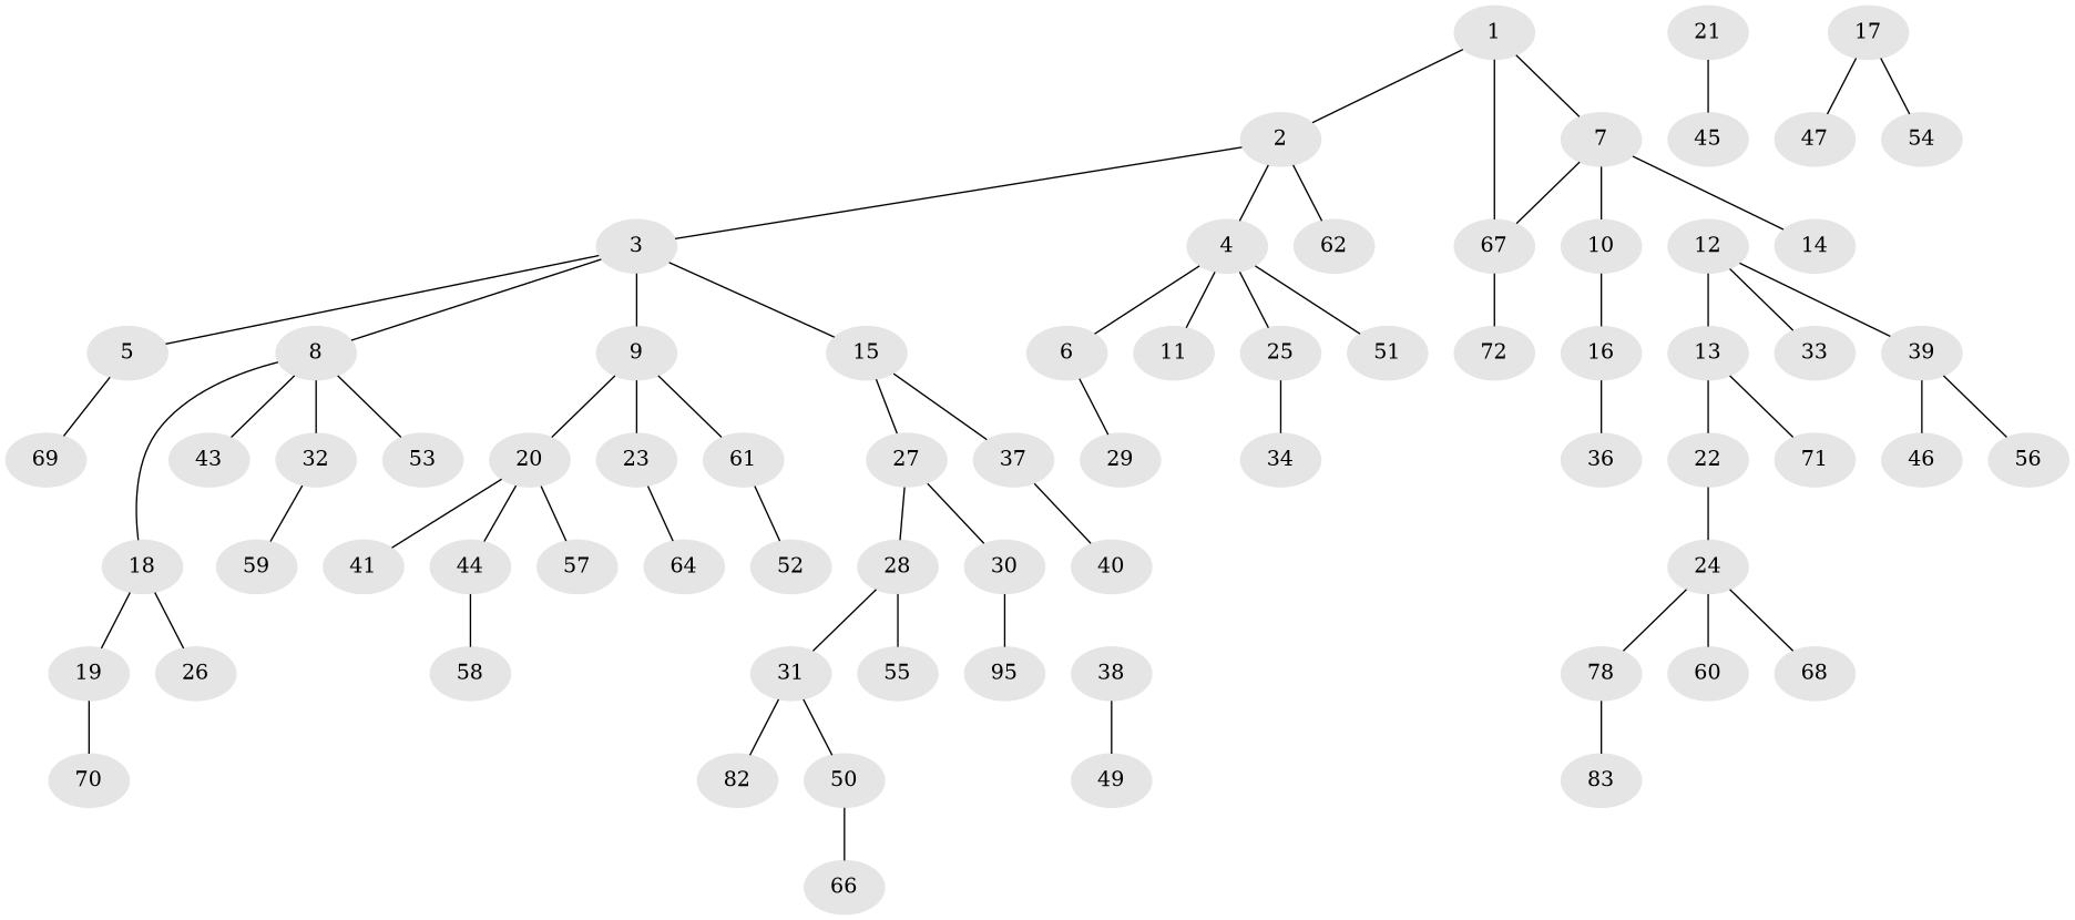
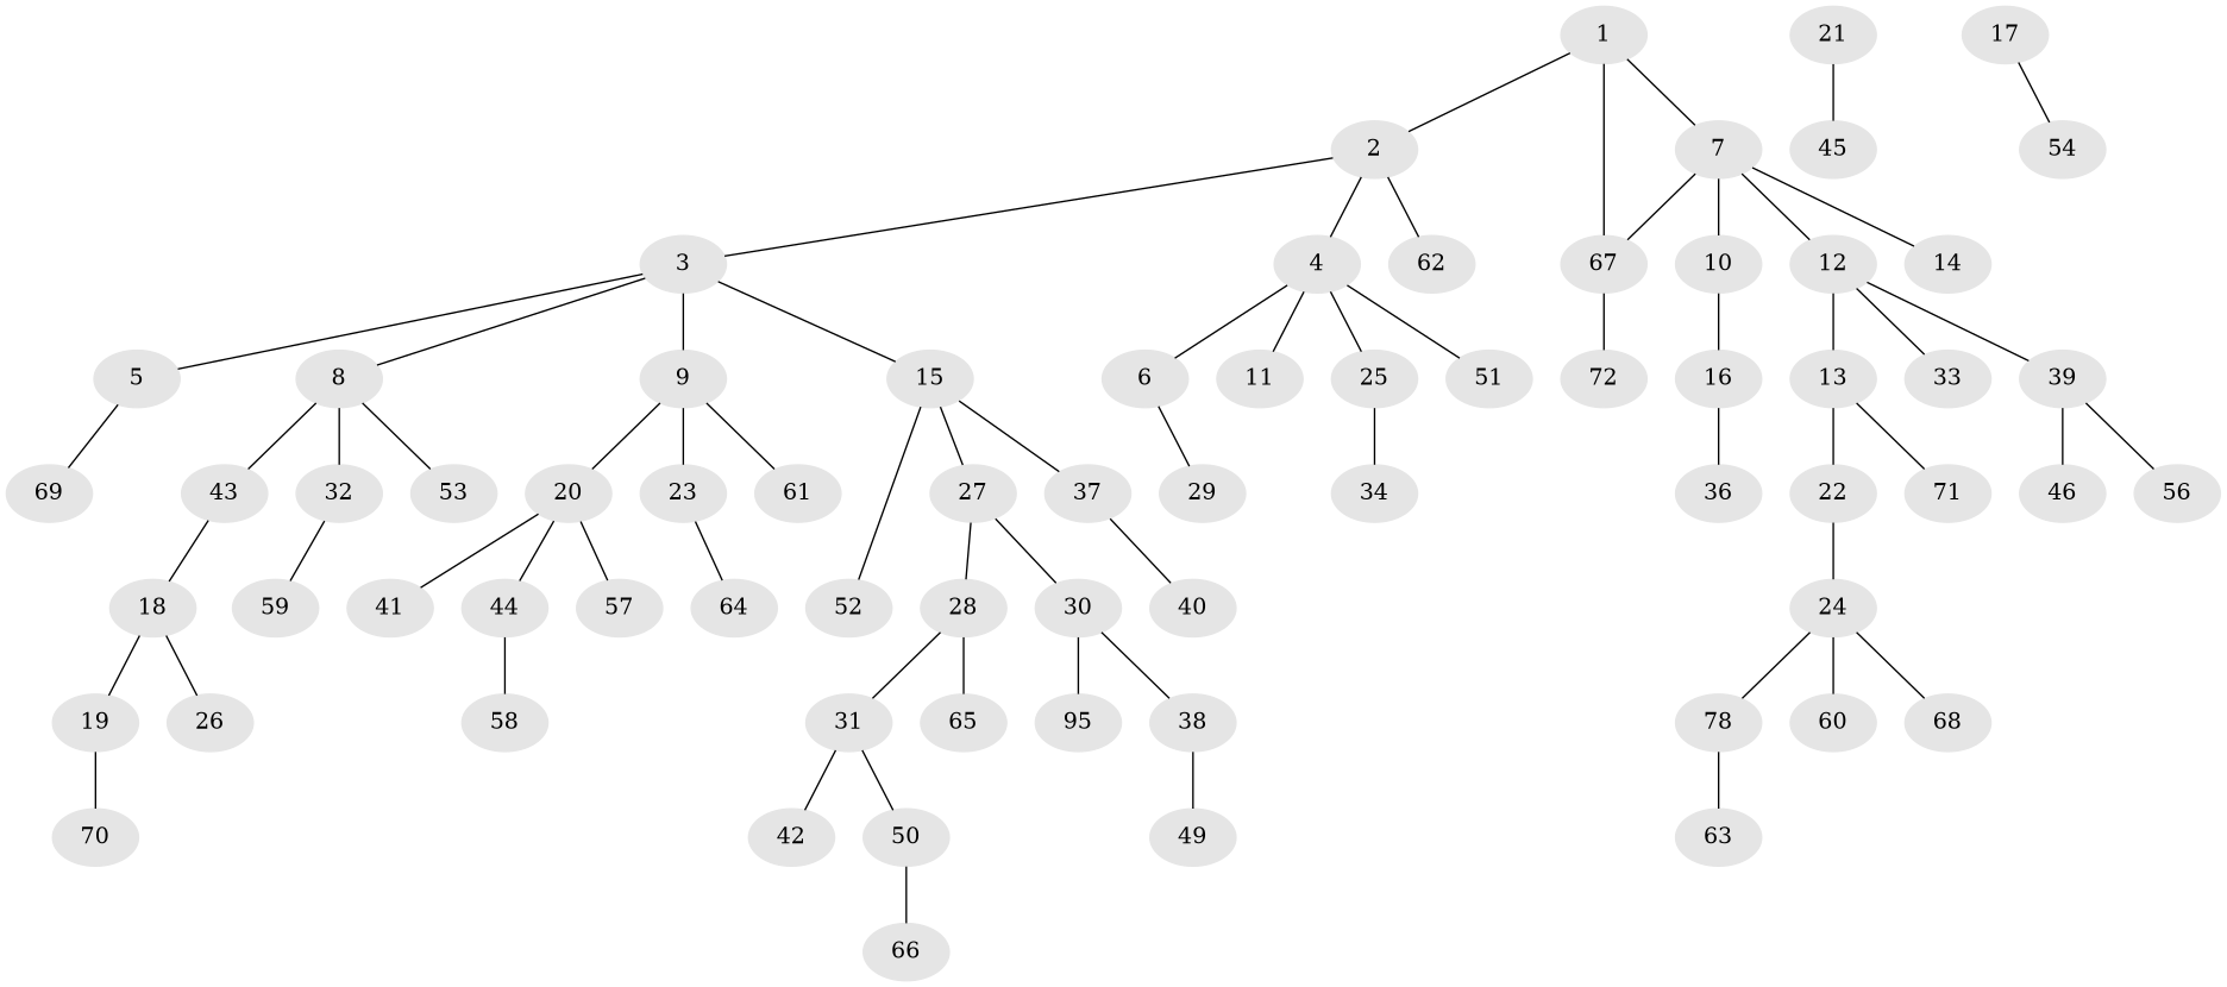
  graph {
    node [color=gray90 style=filled]
    1
    2
    7
    67
    3
    4
    62
    10
    12
    14
    72
    5
    8
    9
    15
    6
    11
    25
    51
    69
    18
    32
    43
    53
    20
    23
    61
    27
    37
    52
    29
    34
    16
    13
    33
    39
    21
    45
    19
    26
    59
    41
    44
    57
    64
    36
    22
    71
    46
    56
    24
    28
    30
    31
-   65 [label=55]
+   65
    40
    17
-   47
    54
    70
    58
    n62 [label=78]
    60
    68
-   63 [label=83]
+   63
    n66 [label=95]
    38
-   42 [label=82]
+   42
    50
    49
    66
    1 -- 2
    1 -- 7
    1 -- 67
    2 -- 3
    2 -- 4
    2 -- 62
    7 -- 67
    7 -- 10
+   7 -- 12
    7 -- 14
    67 -- 72
    3 -- 5
    3 -- 8
    3 -- 9
    3 -- 15
    4 -- 6
    4 -- 11
    4 -- 25
    4 -- 51
    10 -- 16
    12 -- 13
    12 -- 33
    12 -- 39
    5 -- 69
-   8 -- 18
+   43 -- 18
    8 -- 32
    8 -- 43
    8 -- 53
    9 -- 20
    9 -- 23
    9 -- 61
    15 -- 27
    15 -- 37
-   61 -- 52
+   15 -- 52
    6 -- 29
    25 -- 34
    18 -- 19
    18 -- 26
    32 -- 59
    20 -- 41
    20 -- 44
    20 -- 57
    23 -- 64
    27 -- 28
    27 -- 30
    37 -- 40
    16 -- 36
    13 -- 22
    13 -- 71
    39 -- 46
    39 -- 56
    21 -- 45
    19 -- 70
    44 -- 58
    22 -- 24
    24 -- n62
    24 -- 60
    24 -- 68
    28 -- 31
    28 -- 65
    30 -- n66
+   30 -- 38
    31 -- 42
    31 -- 50
-   17 -- 47
    17 -- 54
    n62 -- 63
    38 -- 49
    50 -- 66
  }
